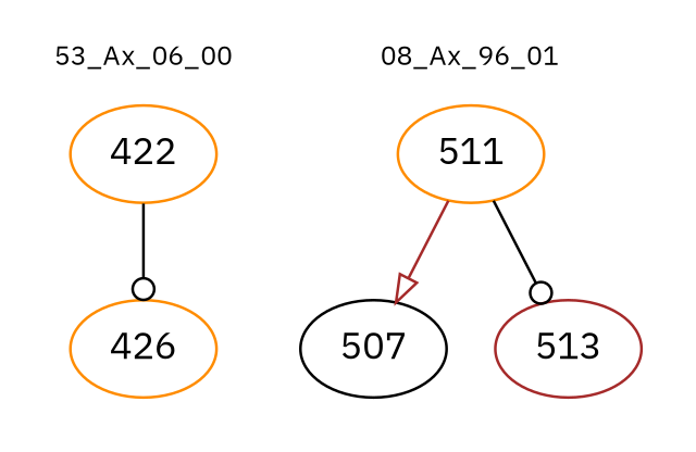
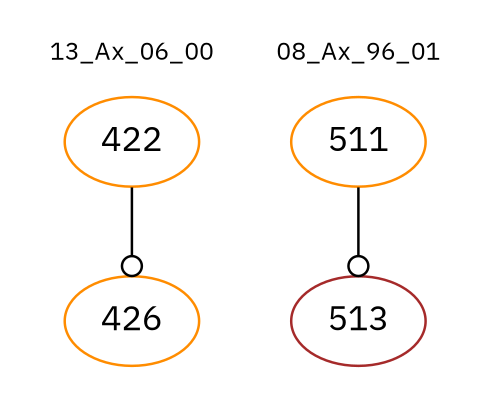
  digraph {
    fontname="IBM Plex Sans"
    node [color=darkorange fontname="IBM Plex Sans"]
    edge [arrowhead=odot color=black fontname="IBM Plex Sans"]
    n1 [label=422]
    n2 [label=426]
    n3 [label=511]
-   n4 [color=black label=507]
    n5 [color=brown label=513]
    subgraph cluster_1 {
      color=white
      fontsize=10
-     label="53_Ax_06_00"
+     label="13_Ax_06_00"
      n1
      n2
    }
    subgraph cluster_2 {
      color=white
      fontsize=10
      label="08_Ax_96_01"
      n3
-     n4
      n5
    }
    n1 -> n2
-   n3 -> n4 [arrowhead=onormal color=brown]
    n3 -> n5
  }
